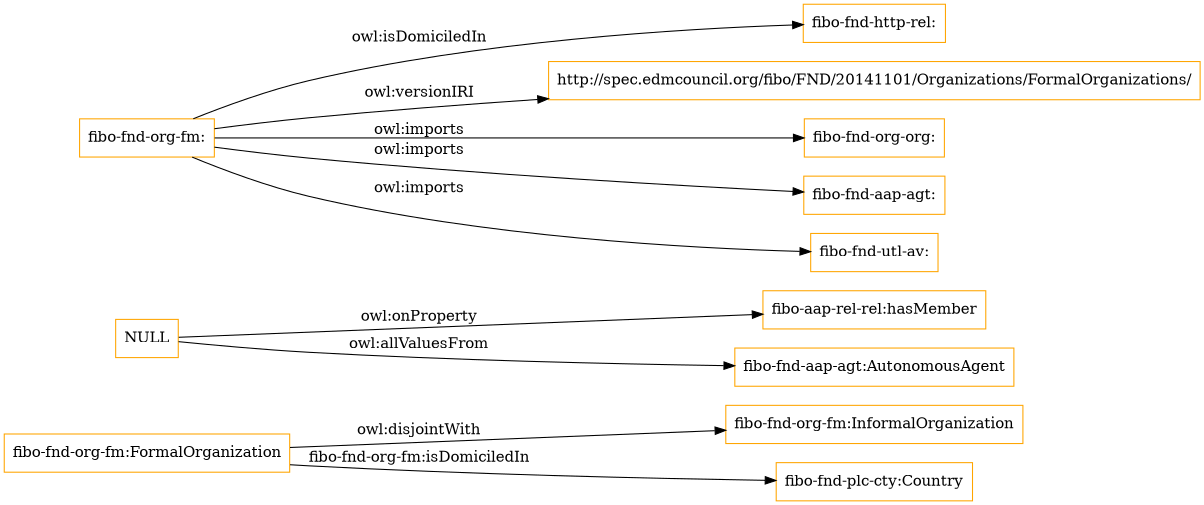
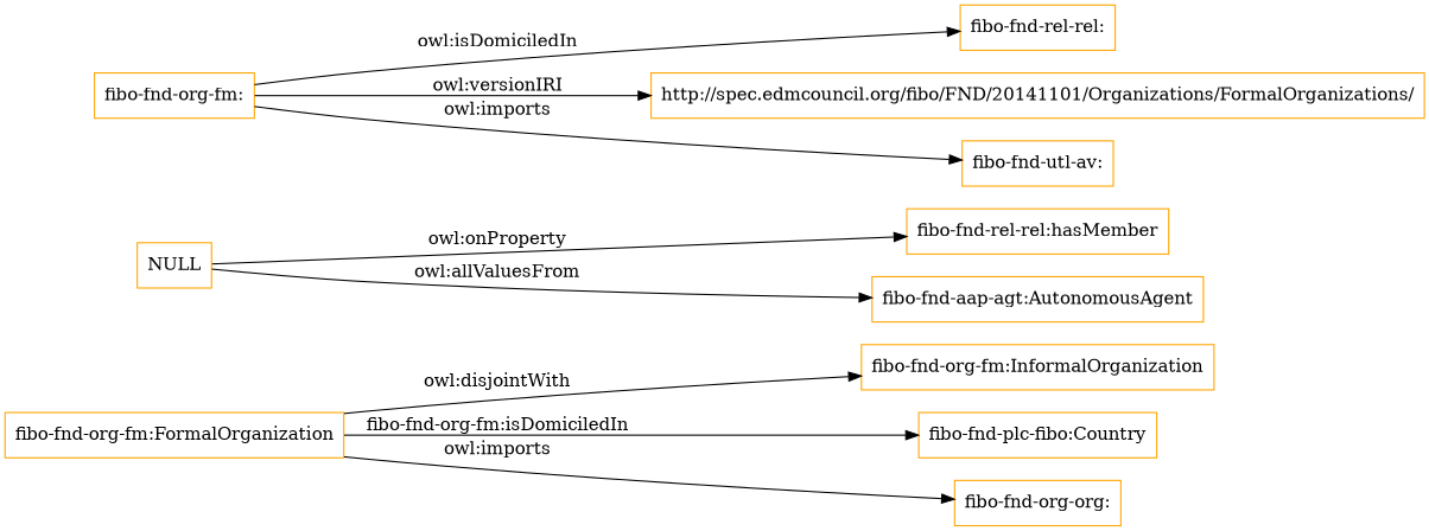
  digraph {
    rankdir=LR
    node [color=orange shape=rectangle]
    "fibo-fnd-org-fm:FormalOrganization"
    "fibo-fnd-org-fm:InformalOrganization"
-   "fibo-fnd-plc-cty:Country"
+   "fibo-fnd-plc-cty:Country" [label="fibo-fnd-plc-fibo:Country"]
    NULL
-   "fibo-fnd-rel-rel:hasMember" [label="fibo-aap-rel-rel:hasMember"]
+   "fibo-fnd-rel-rel:hasMember"
    "fibo-fnd-aap-agt:AutonomousAgent"
    "fibo-fnd-org-fm:"
-   "fibo-fnd-rel-rel:" [label="fibo-fnd-http-rel:"]
+   "fibo-fnd-rel-rel:"
    "http://spec.edmcouncil.org/fibo/FND/20141101/Organizations/FormalOrganizations/"
    "fibo-fnd-org-org:"
-   "fibo-fnd-aap-agt:"
    "fibo-fnd-utl-av:"
    "fibo-fnd-org-fm:FormalOrganization" -> "fibo-fnd-org-fm:InformalOrganization" [label="owl:disjointWith"]
    "fibo-fnd-org-fm:FormalOrganization" -> "fibo-fnd-plc-cty:Country" [label="fibo-fnd-org-fm:isDomiciledIn"]
    NULL -> "fibo-fnd-rel-rel:hasMember" [label="owl:onProperty"]
    NULL -> "fibo-fnd-aap-agt:AutonomousAgent" [label="owl:allValuesFrom"]
    "fibo-fnd-org-fm:" -> "fibo-fnd-rel-rel:" [label="owl:isDomiciledIn"]
    "fibo-fnd-org-fm:" -> "http://spec.edmcouncil.org/fibo/FND/20141101/Organizations/FormalOrganizations/" [label="owl:versionIRI"]
-   "fibo-fnd-org-fm:" -> "fibo-fnd-org-org:" [label="owl:imports"]
-   "fibo-fnd-org-fm:" -> "fibo-fnd-aap-agt:" [label="owl:imports"]
+   "fibo-fnd-org-fm:FormalOrganization" -> "fibo-fnd-org-org:" [label="owl:imports"]
    "fibo-fnd-org-fm:" -> "fibo-fnd-utl-av:" [label="owl:imports"]
  }
